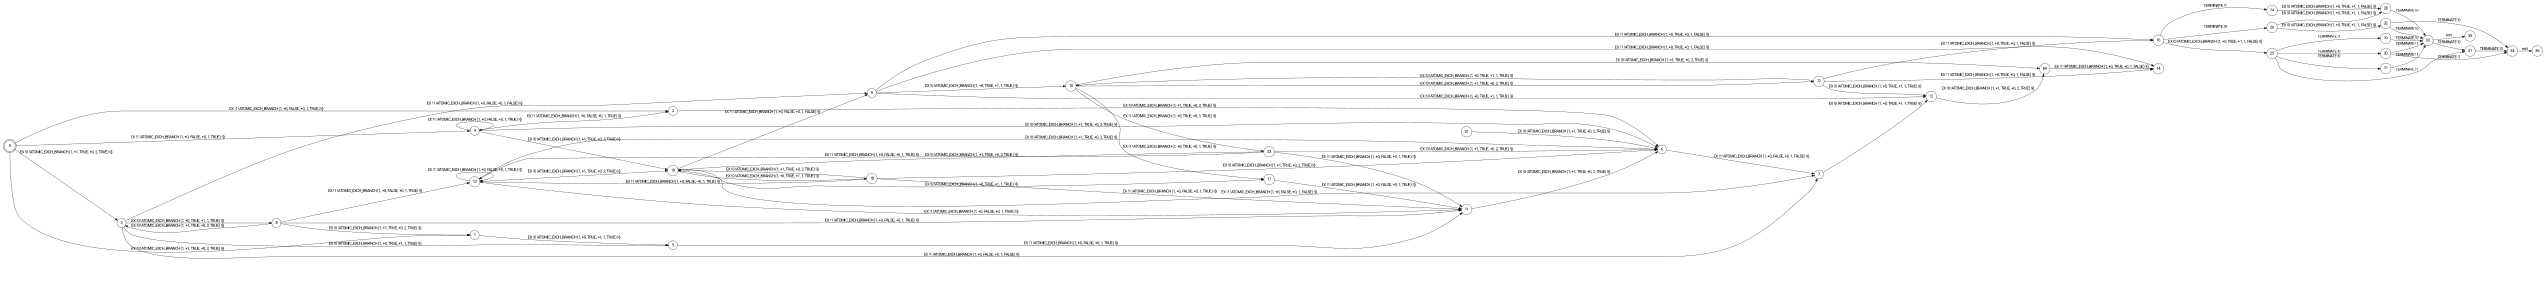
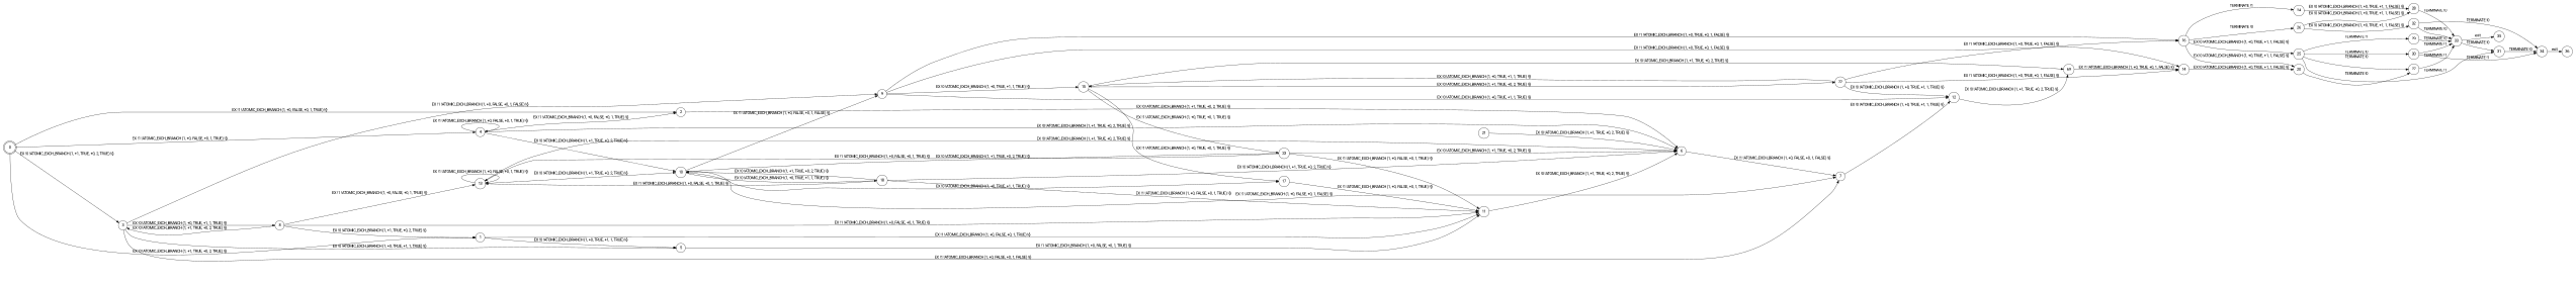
  digraph {
    fontname=Roboto
    rankdir=LR
    node [fontname=Roboto shape=circle]
    edge [fontname=Roboto]
    0 [peripheries=2]
    1
    2
    3
    4
    5
    6
    7
    8
    9
    10
    11
    12
    13
    14
    15
    16
    17
    18
    n20 [label=69]
+   20
    22
    23
    24
    25
    26
    27
    21
    28
    29
    30
    31
    32
    33
    34
    35
    36
    0 -> 1 [label="EX !0 !ATOMIC_EXCH_BRANCH (1, +1, TRUE, +0, 2, TRUE) !{}"]
    0 -> 2 [label="EX !1 !ATOMIC_EXCH_BRANCH (1, +0, FALSE, +0, 1, TRUE) !{}"]
    0 -> 3 [label="EX !0 !ATOMIC_EXCH_BRANCH (1, +1, TRUE, +0, 2, TRUE) !{}"]
    0 -> 4 [label="EX !1 !ATOMIC_EXCH_BRANCH (1, +0, FALSE, +0, 1, TRUE) !{}"]
    1 -> 5 [label="EX !0 !ATOMIC_EXCH_BRANCH (1, +0, TRUE, +1, 1, TRUE) !{}"]
    2 -> 6 [label="EX !0 !ATOMIC_EXCH_BRANCH (1, +1, TRUE, +0, 2, TRUE) !{}"]
    3 -> 5 [label="EX !0 !ATOMIC_EXCH_BRANCH (1, +0, TRUE, +1, 1, TRUE) !{}"]
    3 -> 7 [label="EX !1 !ATOMIC_EXCH_BRANCH (1, +0, FALSE, +0, 1, FALSE) !{}"]
    3 -> 8 [label="EX !0 !ATOMIC_EXCH_BRANCH (1, +0, TRUE, +1, 1, TRUE) !{}"]
    3 -> 9 [label="EX !1 !ATOMIC_EXCH_BRANCH (1, +0, FALSE, +0, 1, FALSE) !{}"]
    4 -> 2 [label="EX !1 !ATOMIC_EXCH_BRANCH (1, +0, FALSE, +0, 1, TRUE) !{}"]
    4 -> 4 [label="EX !1 !ATOMIC_EXCH_BRANCH (1, +0, FALSE, +0, 1, TRUE) !{}"]
    4 -> 6 [label="EX !0 !ATOMIC_EXCH_BRANCH (1, +1, TRUE, +0, 2, TRUE) !{}"]
    4 -> 10 [label="EX !0 !ATOMIC_EXCH_BRANCH (1, +1, TRUE, +0, 2, TRUE) !{}"]
    5 -> 11 [label="EX !1 !ATOMIC_EXCH_BRANCH (1, +0, FALSE, +0, 1, TRUE) !{}"]
    6 -> 7 [label="EX !1 !ATOMIC_EXCH_BRANCH (1, +0, FALSE, +0, 1, FALSE) !{}"]
    7 -> 12 [label="EX !0 !ATOMIC_EXCH_BRANCH (1, +0, TRUE, +1, 1, TRUE) !{}"]
    8 -> 1 [label="EX !0 !ATOMIC_EXCH_BRANCH (1, +1, TRUE, +0, 2, TRUE) !{}"]
    8 -> 3 [label="EX !0 !ATOMIC_EXCH_BRANCH (1, +1, TRUE, +0, 2, TRUE) !{}"]
    8 -> 11 [label="EX !1 !ATOMIC_EXCH_BRANCH (1, +0, FALSE, +0, 1, TRUE) !{}"]
    8 -> 13 [label="EX !1 !ATOMIC_EXCH_BRANCH (1, +0, FALSE, +0, 1, TRUE) !{}"]
    9 -> 12 [label="EX !0 !ATOMIC_EXCH_BRANCH (1, +0, TRUE, +1, 1, TRUE) !{}"]
    9 -> 14 [label="EX !1 !ATOMIC_EXCH_BRANCH (1, +0, TRUE, +0, 1, FALSE) !{}"]
    9 -> 15 [label="EX !0 !ATOMIC_EXCH_BRANCH (1, +0, TRUE, +1, 1, TRUE) !{}"]
    9 -> 16 [label="EX !1 !ATOMIC_EXCH_BRANCH (1, +0, TRUE, +0, 1, FALSE) !{}"]
    10 -> 7 [label="EX !1 !ATOMIC_EXCH_BRANCH (1, +0, FALSE, +0, 1, FALSE) !{}"]
    10 -> 9 [label="EX !1 !ATOMIC_EXCH_BRANCH (1, +0, FALSE, +0, 1, FALSE) !{}"]
    10 -> 17 [label="EX !0 !ATOMIC_EXCH_BRANCH (1, +0, TRUE, +1, 1, TRUE) !{}"]
    10 -> 18 [label="EX !0 !ATOMIC_EXCH_BRANCH (1, +0, TRUE, +1, 1, TRUE) !{}"]
    11 -> 6 [label="EX !0 !ATOMIC_EXCH_BRANCH (1, +1, TRUE, +0, 2, TRUE) !{}"]
    12 -> n20 [label="EX !0 !ATOMIC_EXCH_BRANCH (1, +1, TRUE, +0, 2, TRUE) !{}"]
    13 -> 6 [label="EX !0 !ATOMIC_EXCH_BRANCH (1, +1, TRUE, +0, 2, TRUE) !{}"]
    13 -> 10 [label="EX !0 !ATOMIC_EXCH_BRANCH (1, +1, TRUE, +0, 2, TRUE) !{}"]
-   13 -> 11 [label="EX !1 !ATOMIC_EXCH_BRANCH (1, +0, FALSE, +0, 1, TRUE) !{}"]
+   1 -> 11 [label="EX !1 !ATOMIC_EXCH_BRANCH (1, +0, FALSE, +0, 1, TRUE) !{}"]
    13 -> 13 [label="EX !1 !ATOMIC_EXCH_BRANCH (1, +0, FALSE, +0, 1, TRUE) !{}"]
+   14 -> 20 [label="EX !0 !ATOMIC_EXCH_BRANCH (1, +0, TRUE, +1, 1, FALSE) !{}"]
    15 -> 17 [label="EX !1 !ATOMIC_EXCH_BRANCH (1, +0, TRUE, +0, 1, TRUE) !{}"]
    15 -> n20 [label="EX !0 !ATOMIC_EXCH_BRANCH (1, +1, TRUE, +0, 2, TRUE) !{}"]
    15 -> 22 [label="EX !0 !ATOMIC_EXCH_BRANCH (1, +1, TRUE, +0, 2, TRUE) !{}"]
    15 -> 23 [label="EX !1 !ATOMIC_EXCH_BRANCH (1, +0, TRUE, +0, 1, TRUE) !{}"]
+   16 -> 20 [label="EX !0 !ATOMIC_EXCH_BRANCH (1, +0, TRUE, +1, 1, FALSE) !{}"]
    16 -> 24 [label="TERMINATE !1"]
    16 -> 25 [label="EX !0 !ATOMIC_EXCH_BRANCH (1, +0, TRUE, +1, 1, FALSE) !{}"]
    16 -> 26 [label="TERMINATE !0"]
    17 -> 11 [label="EX !1 !ATOMIC_EXCH_BRANCH (1, +0, FALSE, +0, 1, TRUE) !{}"]
    18 -> 6 [label="EX !0 !ATOMIC_EXCH_BRANCH (1, +1, TRUE, +0, 2, TRUE) !{}"]
    18 -> 10 [label="EX !0 !ATOMIC_EXCH_BRANCH (1, +1, TRUE, +0, 2, TRUE) !{}"]
    18 -> 11 [label="EX !1 !ATOMIC_EXCH_BRANCH (1, +0, FALSE, +0, 1, TRUE) !{}"]
    18 -> 13 [label="EX !1 !ATOMIC_EXCH_BRANCH (1, +0, FALSE, +0, 1, TRUE) !{}"]
    n20 -> 14 [label="EX !1 !ATOMIC_EXCH_BRANCH (1, +0, TRUE, +0, 1, FALSE) !{}"]
+   20 -> 27 [label="TERMINATE !0"]
    22 -> 12 [label="EX !0 !ATOMIC_EXCH_BRANCH (1, +0, TRUE, +1, 1, TRUE) !{}"]
    22 -> 14 [label="EX !1 !ATOMIC_EXCH_BRANCH (1, +0, TRUE, +0, 1, FALSE) !{}"]
    22 -> 15 [label="EX !0 !ATOMIC_EXCH_BRANCH (1, +0, TRUE, +1, 1, TRUE) !{}"]
    22 -> 16 [label="EX !1 !ATOMIC_EXCH_BRANCH (1, +0, TRUE, +0, 1, FALSE) !{}"]
    23 -> 6 [label="EX !0 !ATOMIC_EXCH_BRANCH (1, +1, TRUE, +0, 2, TRUE) !{}"]
    23 -> 10 [label="EX !0 !ATOMIC_EXCH_BRANCH (1, +1, TRUE, +0, 2, TRUE) !{}"]
    23 -> 11 [label="EX !1 !ATOMIC_EXCH_BRANCH (1, +0, FALSE, +0, 1, TRUE) !{}"]
    23 -> 13 [label="EX !1 !ATOMIC_EXCH_BRANCH (1, +0, FALSE, +0, 1, TRUE) !{}"]
    24 -> 28 [label="EX !0 !ATOMIC_EXCH_BRANCH (1, +0, TRUE, +1, 1, FALSE) !{}"]
    25 -> 27 [label="TERMINATE !0"]
    25 -> 29 [label="TERMINATE !1"]
    25 -> 30 [label="TERMINATE !0"]
    25 -> 31 [label="TERMINATE !1"]
    26 -> 28 [label="EX !0 !ATOMIC_EXCH_BRANCH (1, +0, TRUE, +1, 1, FALSE) !{}"]
    26 -> 32 [label="EX !0 !ATOMIC_EXCH_BRANCH (1, +0, TRUE, +1, 1, FALSE) !{}"]
    27 -> 33 [label="TERMINATE !1"]
    21 -> 6 [label="EX !0 !ATOMIC_EXCH_BRANCH (1, +1, TRUE, +0, 2, TRUE) !{}"]
    28 -> 33 [label="TERMINATE !0"]
    29 -> 33 [label="TERMINATE !0"]
    30 -> 33 [label="TERMINATE !1"]
    30 -> 34 [label="TERMINATE !1"]
    31 -> 34 [label="TERMINATE !0"]
    32 -> 33 [label="TERMINATE !0"]
    32 -> 34 [label="TERMINATE !0"]
    33 -> 31 [label="TERMINATE !0"]
    33 -> 35 [label=exit]
    34 -> 36 [label=exit]
  }
